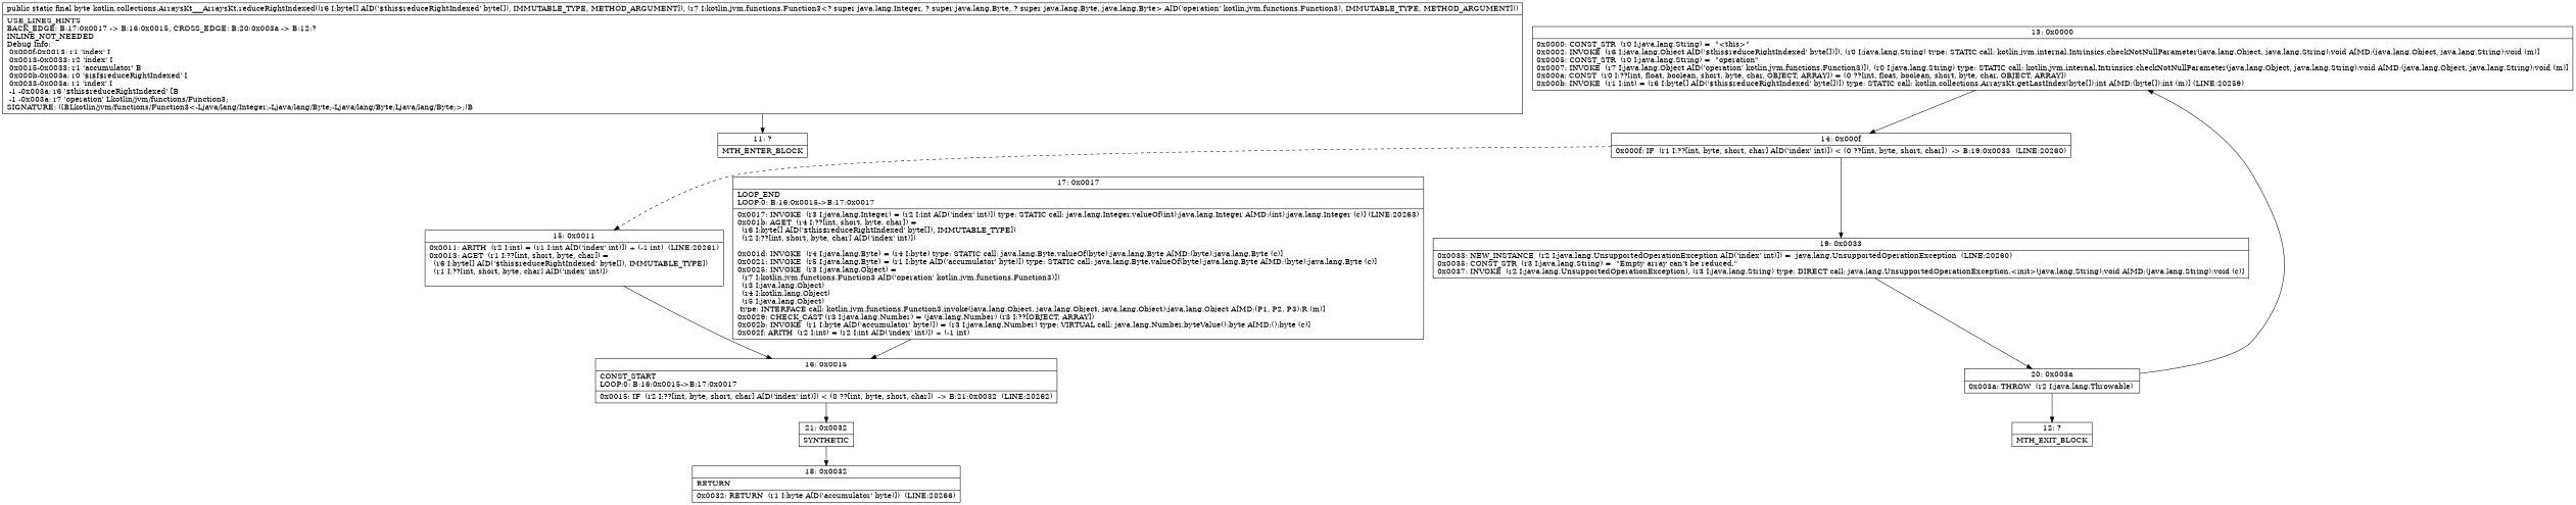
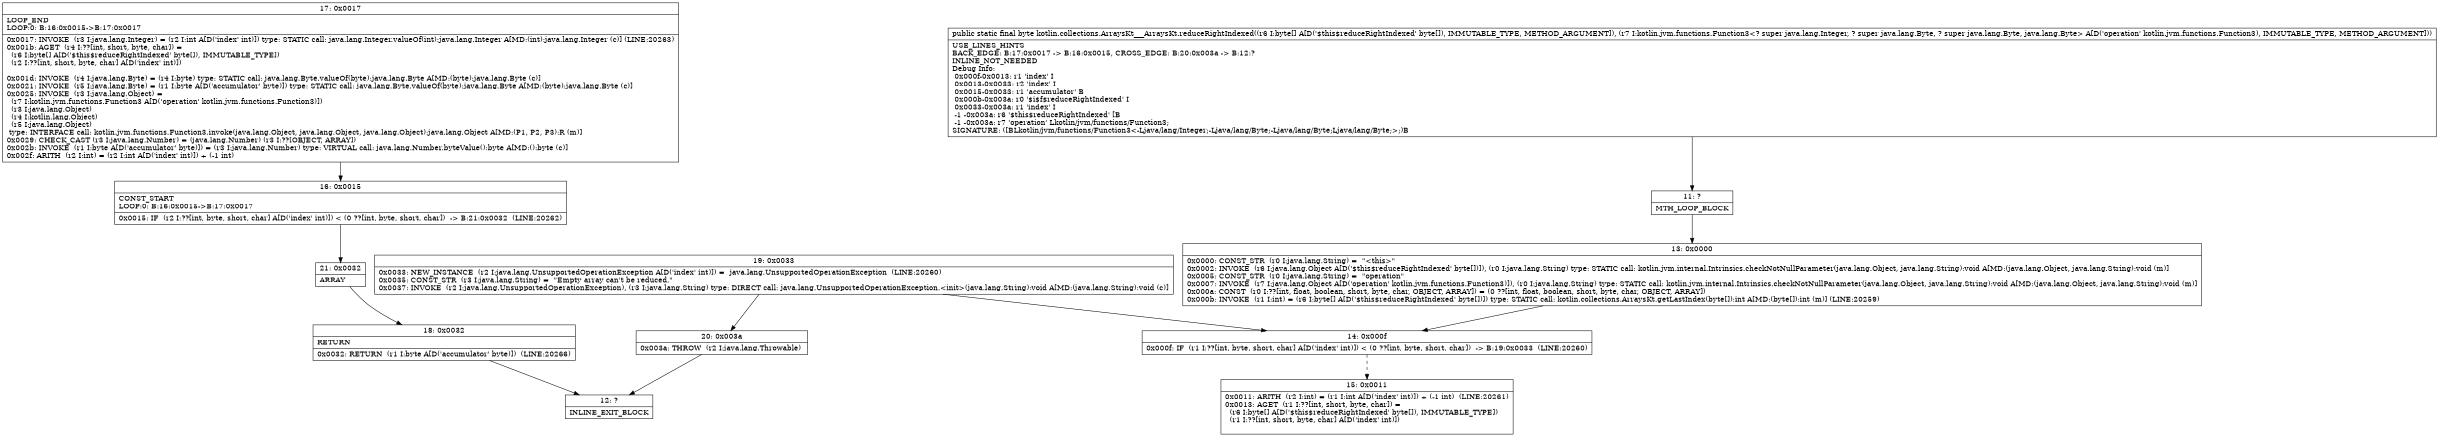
  digraph {
    node [shape=record]
-   n1 [label="{11\:\ ?|MTH_ENTER_BLOCK\l}"]
+   n1 [label="{11\:\ ?|MTH_LOOP_BLOCK\l}"]
    n2 [label="{13\:\ 0x0000|0x0000: CONST_STR  (r0 I:java.lang.String) =  \"\<this\>\" \l0x0002: INVOKE  (r6 I:java.lang.Object A[D('$this$reduceRightIndexed' byte[])]), (r0 I:java.lang.String) type: STATIC call: kotlin.jvm.internal.Intrinsics.checkNotNullParameter(java.lang.Object, java.lang.String):void A[MD:(java.lang.Object, java.lang.String):void (m)]\l0x0005: CONST_STR  (r0 I:java.lang.String) =  \"operation\" \l0x0007: INVOKE  (r7 I:java.lang.Object A[D('operation' kotlin.jvm.functions.Function3)]), (r0 I:java.lang.String) type: STATIC call: kotlin.jvm.internal.Intrinsics.checkNotNullParameter(java.lang.Object, java.lang.String):void A[MD:(java.lang.Object, java.lang.String):void (m)]\l0x000a: CONST  (r0 I:??[int, float, boolean, short, byte, char, OBJECT, ARRAY]) = (0 ??[int, float, boolean, short, byte, char, OBJECT, ARRAY]) \l0x000b: INVOKE  (r1 I:int) = (r6 I:byte[] A[D('$this$reduceRightIndexed' byte[])]) type: STATIC call: kotlin.collections.ArraysKt.getLastIndex(byte[]):int A[MD:(byte[]):int (m)] (LINE:20259)\l}"]
    n3 [label="{14\:\ 0x000f|0x000f: IF  (r1 I:??[int, byte, short, char] A[D('index' int)]) \< (0 ??[int, byte, short, char])  \-\> B:19:0x0033  (LINE:20260)\l}"]
    n4 [label="{15\:\ 0x0011|0x0011: ARITH  (r2 I:int) = (r1 I:int A[D('index' int)]) + (\-1 int)  (LINE:20261)\l0x0013: AGET  (r1 I:??[int, short, byte, char]) = \l  (r6 I:byte[] A[D('$this$reduceRightIndexed' byte[]), IMMUTABLE_TYPE])\l  (r1 I:??[int, short, byte, char] A[D('index' int)])\l \l}"]
    n5 [label="{19\:\ 0x0033|0x0033: NEW_INSTANCE  (r2 I:java.lang.UnsupportedOperationException A[D('index' int)]) =  java.lang.UnsupportedOperationException  (LINE:20260)\l0x0035: CONST_STR  (r3 I:java.lang.String) =  \"Empty array can't be reduced.\" \l0x0037: INVOKE  (r2 I:java.lang.UnsupportedOperationException), (r3 I:java.lang.String) type: DIRECT call: java.lang.UnsupportedOperationException.\<init\>(java.lang.String):void A[MD:(java.lang.String):void (c)]\l}"]
    n6 [label="{16\:\ 0x0015|CONST_START\lLOOP:0: B:16:0x0015\-\>B:17:0x0017\l|0x0015: IF  (r2 I:??[int, byte, short, char] A[D('index' int)]) \< (0 ??[int, byte, short, char])  \-\> B:21:0x0032  (LINE:20262)\l}"]
    n7 [label="{20\:\ 0x003a|0x003a: THROW  (r2 I:java.lang.Throwable) \l}"]
-   n8 [label="{21\:\ 0x0032|SYNTHETIC\l}"]
+   n8 [label="{21\:\ 0x0032|ARRAY\l}"]
    n9 [label="{17\:\ 0x0017|LOOP_END\lLOOP:0: B:16:0x0015\-\>B:17:0x0017\l|0x0017: INVOKE  (r3 I:java.lang.Integer) = (r2 I:int A[D('index' int)]) type: STATIC call: java.lang.Integer.valueOf(int):java.lang.Integer A[MD:(int):java.lang.Integer (c)] (LINE:20263)\l0x001b: AGET  (r4 I:??[int, short, byte, char]) = \l  (r6 I:byte[] A[D('$this$reduceRightIndexed' byte[]), IMMUTABLE_TYPE])\l  (r2 I:??[int, short, byte, char] A[D('index' int)])\l \l0x001d: INVOKE  (r4 I:java.lang.Byte) = (r4 I:byte) type: STATIC call: java.lang.Byte.valueOf(byte):java.lang.Byte A[MD:(byte):java.lang.Byte (c)]\l0x0021: INVOKE  (r5 I:java.lang.Byte) = (r1 I:byte A[D('accumulator' byte)]) type: STATIC call: java.lang.Byte.valueOf(byte):java.lang.Byte A[MD:(byte):java.lang.Byte (c)]\l0x0025: INVOKE  (r3 I:java.lang.Object) = \l  (r7 I:kotlin.jvm.functions.Function3 A[D('operation' kotlin.jvm.functions.Function3)])\l  (r3 I:java.lang.Object)\l  (r4 I:kotlin.lang.Object)\l  (r5 I:java.lang.Object)\l type: INTERFACE call: kotlin.jvm.functions.Function3.invoke(java.lang.Object, java.lang.Object, java.lang.Object):java.lang.Object A[MD:(P1, P2, P3):R (m)]\l0x0029: CHECK_CAST (r3 I:java.lang.Number) = (java.lang.Number) (r3 I:??[OBJECT, ARRAY]) \l0x002b: INVOKE  (r1 I:byte A[D('accumulator' byte)]) = (r3 I:java.lang.Number) type: VIRTUAL call: java.lang.Number.byteValue():byte A[MD:():byte (c)]\l0x002f: ARITH  (r2 I:int) = (r2 I:int A[D('index' int)]) + (\-1 int) \l}"]
    n10 [label="{18\:\ 0x0032|RETURN\l|0x0032: RETURN  (r1 I:byte A[D('accumulator' byte)])  (LINE:20266)\l}"]
-   n11 [label="{12\:\ ?|MTH_EXIT_BLOCK\l}"]
+   n11 [label="{12\:\ ?|INLINE_EXIT_BLOCK\l}"]
    n12 [label="{public static final byte kotlin.collections.ArraysKt___ArraysKt.reduceRightIndexed((r6 I:byte[] A[D('$this$reduceRightIndexed' byte[]), IMMUTABLE_TYPE, METHOD_ARGUMENT]), (r7 I:kotlin.jvm.functions.Function3\<? super java.lang.Integer, ? super java.lang.Byte, ? super java.lang.Byte, java.lang.Byte\> A[D('operation' kotlin.jvm.functions.Function3), IMMUTABLE_TYPE, METHOD_ARGUMENT]))  | USE_LINES_HINTS\lBACK_EDGE: B:17:0x0017 \-\> B:16:0x0015, CROSS_EDGE: B:20:0x003a \-\> B:12:?\lINLINE_NOT_NEEDED\lDebug Info:\l  0x000f\-0x0013: r1 'index' I\l  0x0013\-0x0033: r2 'index' I\l  0x0015\-0x0033: r1 'accumulator' B\l  0x000b\-0x003a: r0 '$i$f$reduceRightIndexed' I\l  0x0033\-0x003a: r1 'index' I\l  \-1 \-0x003a: r6 '$this$reduceRightIndexed' [B\l  \-1 \-0x003a: r7 'operation' Lkotlin\/jvm\/functions\/Function3;\lSIGNATURE: ([BLkotlin\/jvm\/functions\/Function3\<\-Ljava\/lang\/Integer;\-Ljava\/lang\/Byte;\-Ljava\/lang\/Byte;Ljava\/lang\/Byte;\>;)B\l}"]
-   n7 -> n2
+   n1 -> n2
    n2 -> n3
    n3 -> n4 [style=dashed]
-   n3 -> n5
-   n4 -> n6
+   n5 -> n3
    n5 -> n7
    n6 -> n8
    n7 -> n11
    n8 -> n10
    n9 -> n6
+   n10 -> n11
    n12 -> n1
  }
